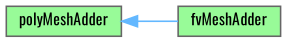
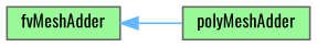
  digraph {
    rankdir=LR
    fontname=Oswald
    node [color=gray40 fillcolor=palegreen fontname=Oswald fontsize=10 shape=box style=filled]
    n1 [fontcolor=black height=0.2 label=fvMeshAdder width=0.4]
    n2 [height=0.2 label=polyMeshAdder width=0.4]
-   n2 -> n1 [color=steelblue1 dir=back fontname=Oswald fontsize=10 labelfontname=Helvetica labelfontsize=10 style=solid]
+   n1 -> n2 [color=steelblue1 dir=back fontname=Oswald fontsize=10 labelfontname=Helvetica labelfontsize=10 style=solid]
  }
